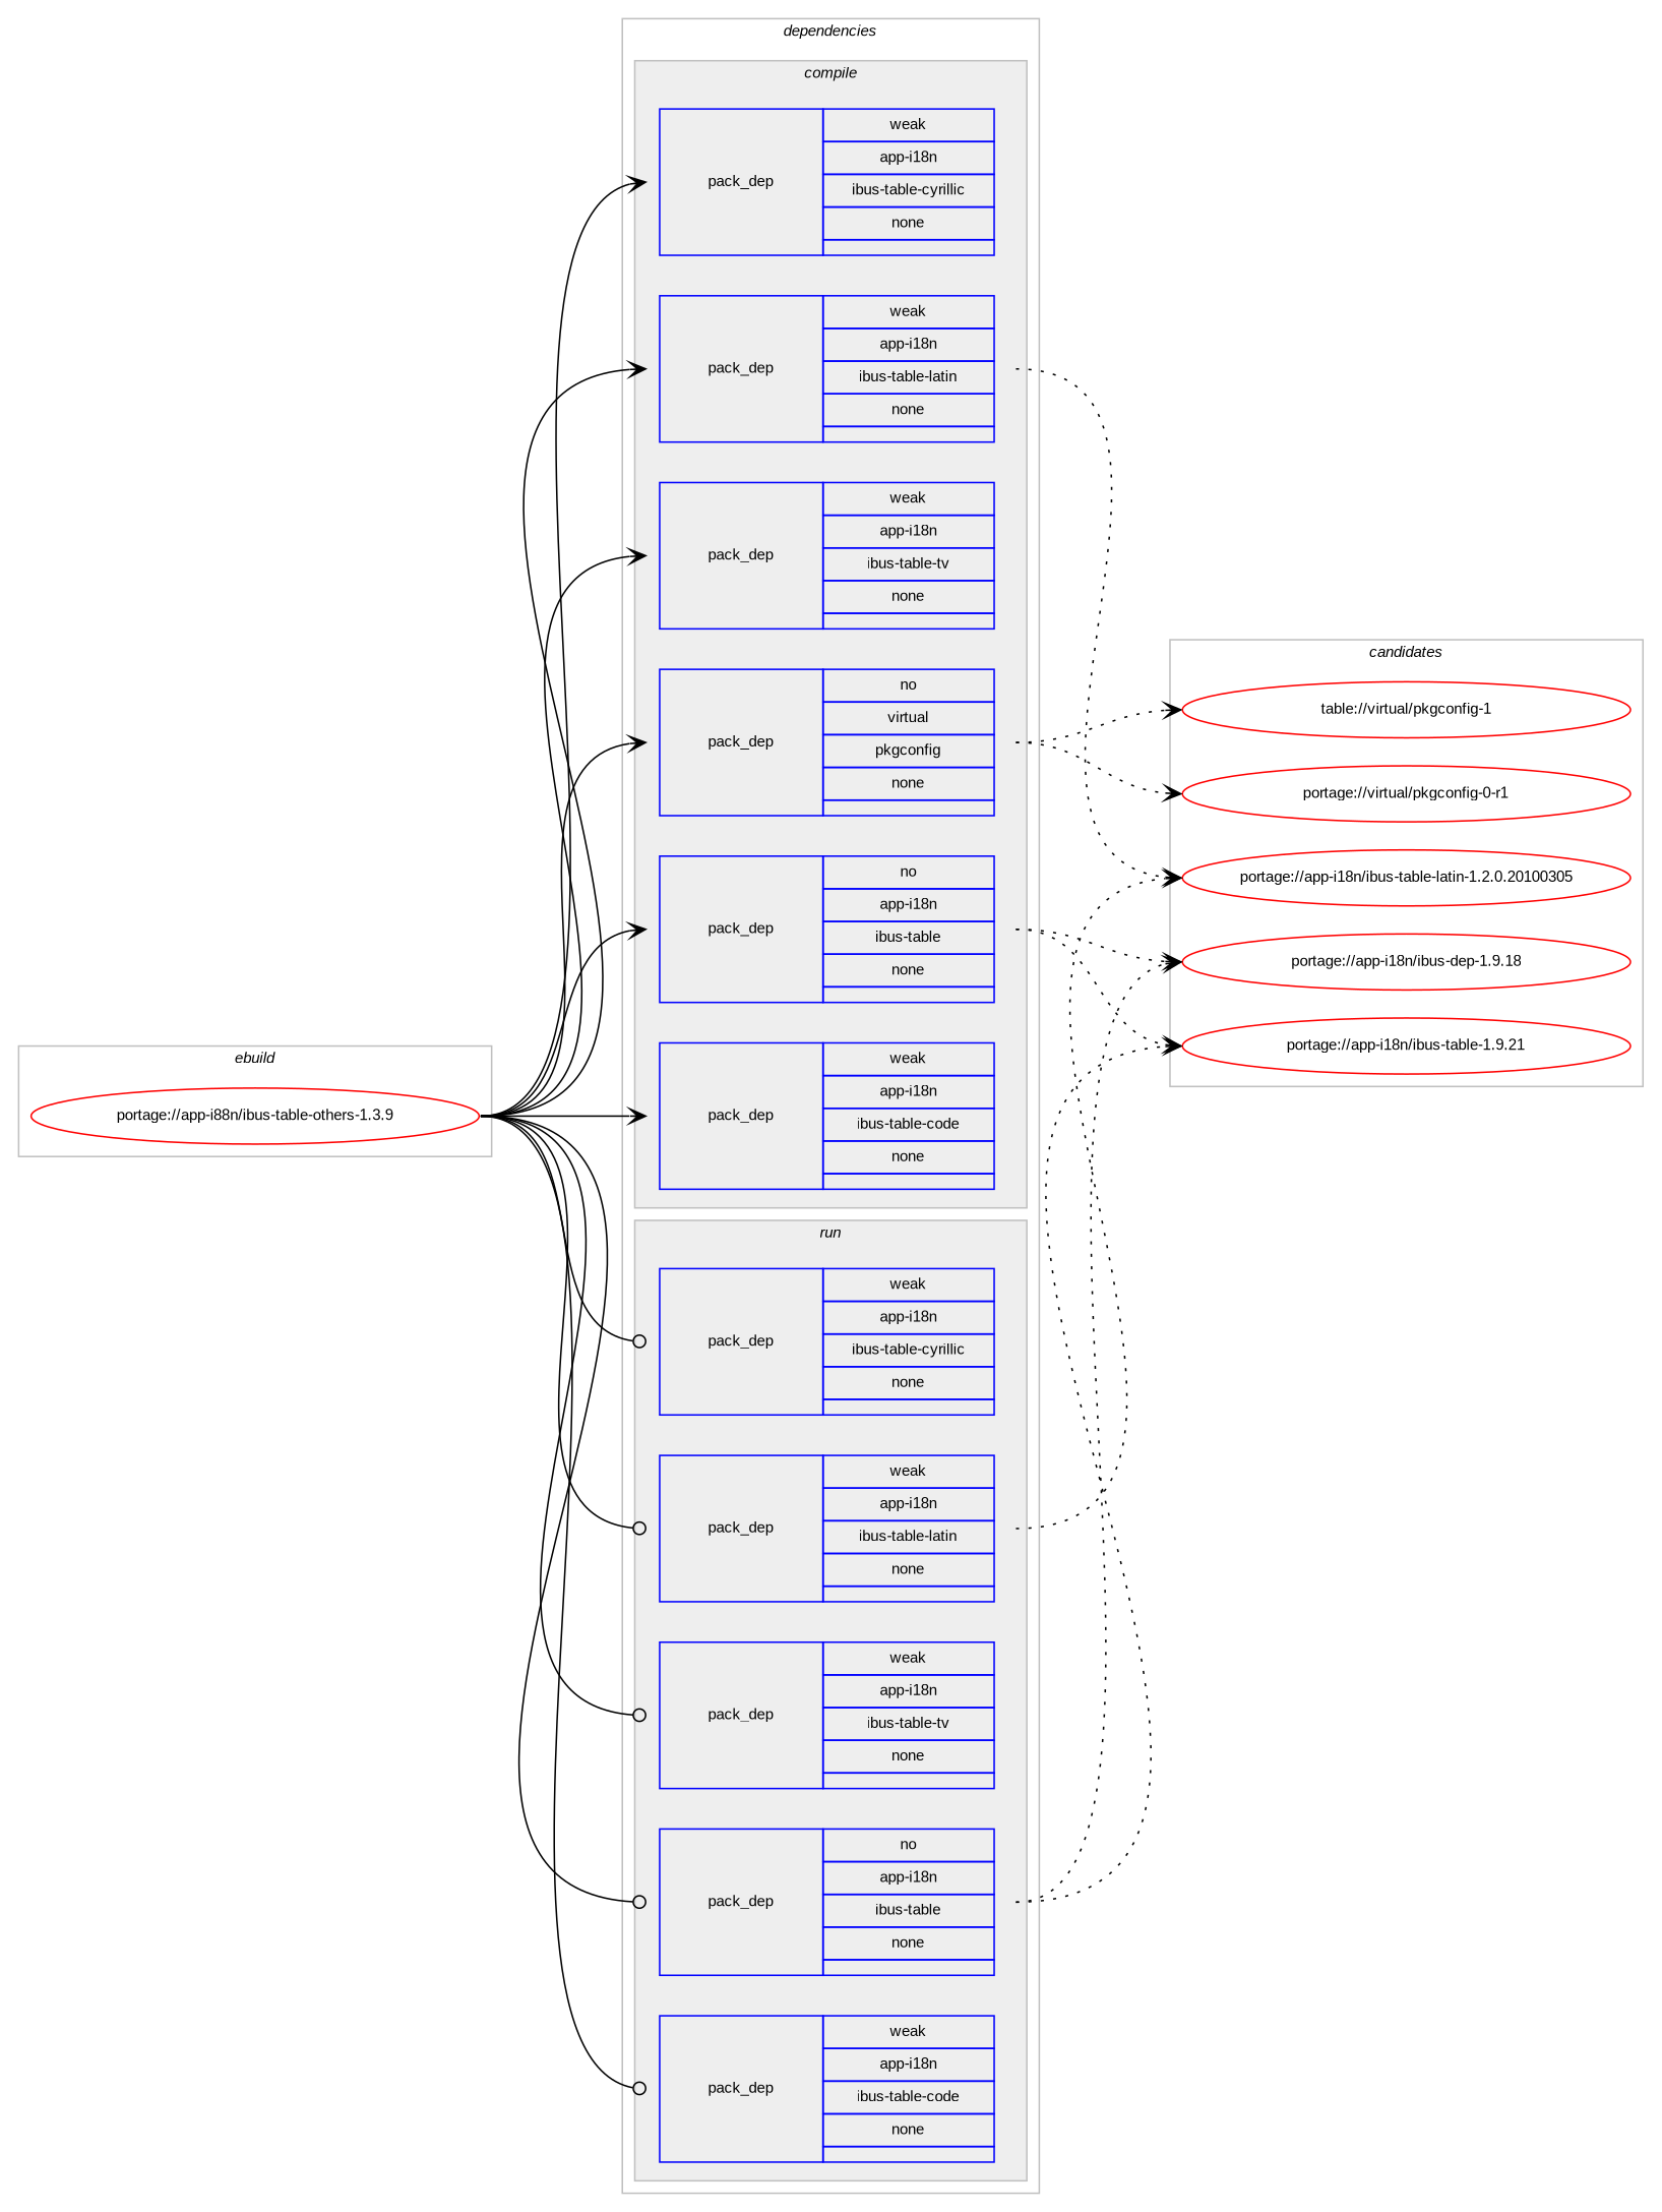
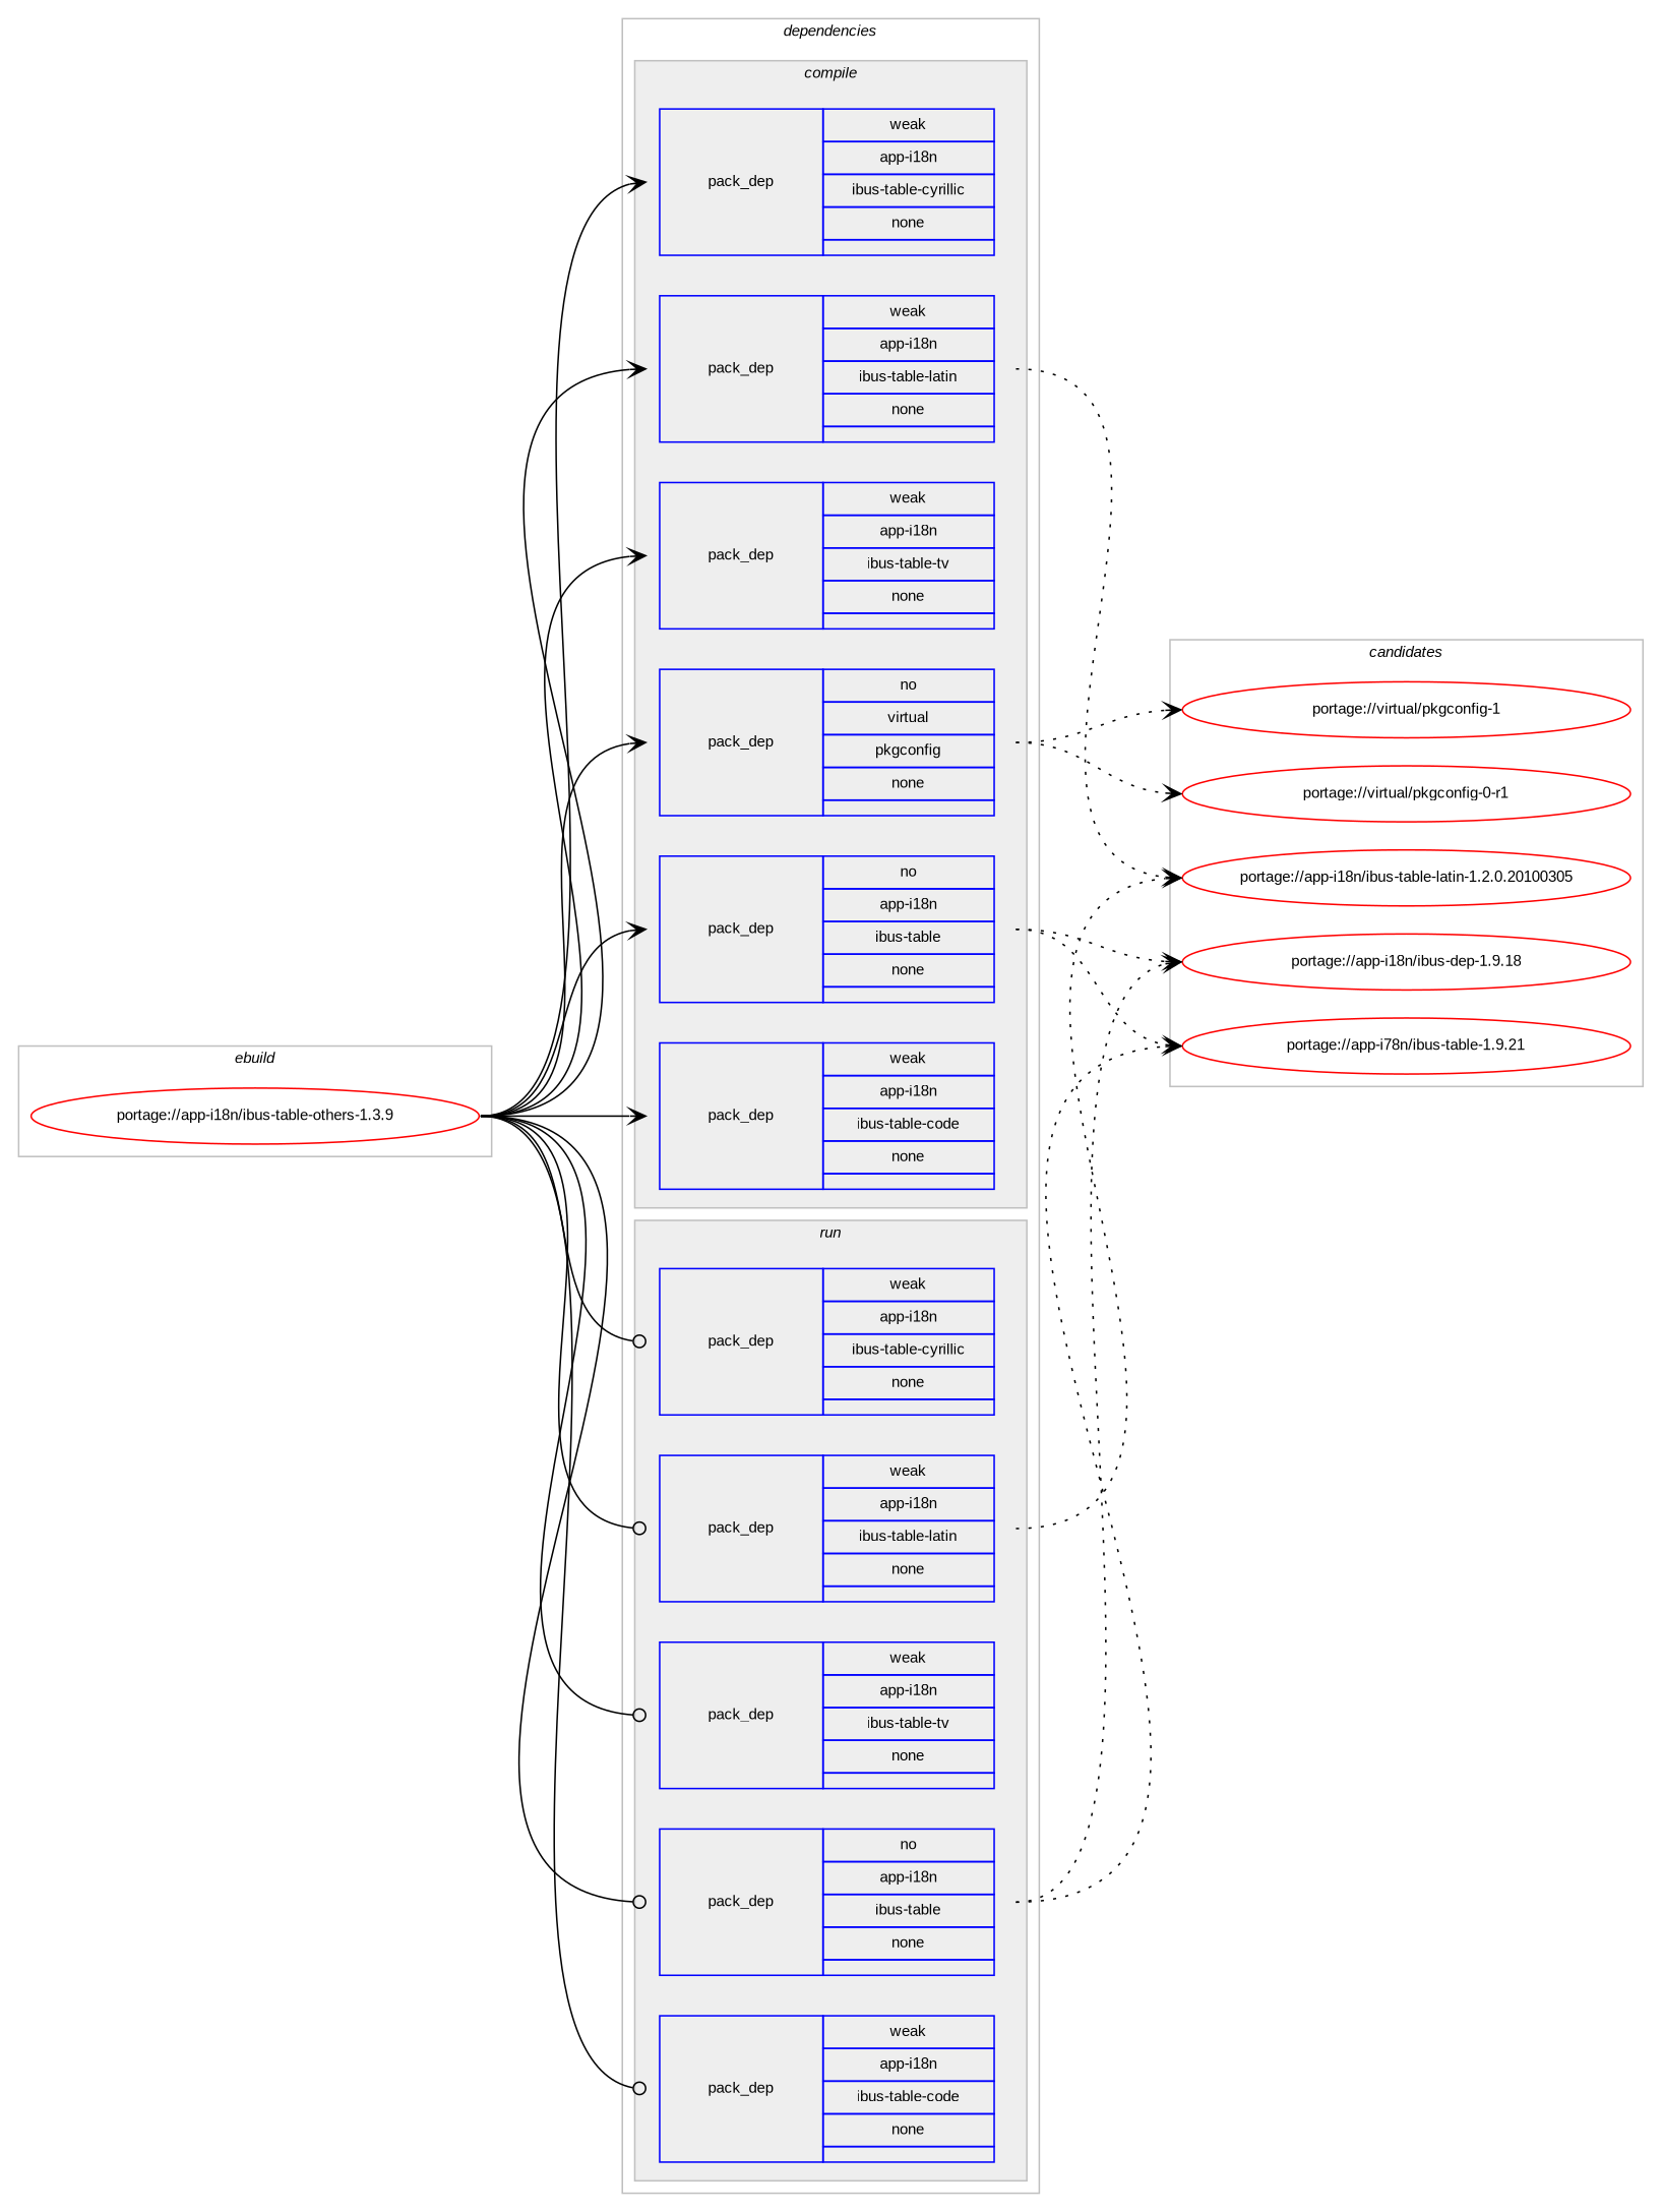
  digraph {
    compound=true
    concentrate=true
    fontname="Liberation Sans"
    fontsize=10
    newrank=true
    rankdir=LR
    ranksep=1.5
    node [color=blue fontname="Liberation Sans" fontsize=10 shape=none]
    edge [arrowhead=vee fontname="Liberation Sans" headport=w style=solid tailport=e weight=20]
-   n1 [color=red label="portage://app-i88n/ibus-table-others-1.3.9" width=4 shape=""]
+   n1 [color=red label="portage://app-i18n/ibus-table-others-1.3.9" width=4 shape=""]
    n2 [label=<<TABLE BORDER="0" CELLBORDER="1" CELLSPACING="0" CELLPADDING="4" WIDTH="220"><TR><TD ROWSPAN="6" CELLPADDING="30">pack_dep</TD></TR><TR><TD WIDTH="110">no</TD></TR><TR><TD>app-i18n</TD></TR><TR><TD>ibus-table</TD></TR><TR><TD>none</TD></TR><TR><TD></TD></TR></TABLE>>]
    n3 [label=<<TABLE BORDER="0" CELLBORDER="1" CELLSPACING="0" CELLPADDING="4" WIDTH="220"><TR><TD ROWSPAN="6" CELLPADDING="30">pack_dep</TD></TR><TR><TD WIDTH="110">no</TD></TR><TR><TD>virtual</TD></TR><TR><TD>pkgconfig</TD></TR><TR><TD>none</TD></TR><TR><TD></TD></TR></TABLE>>]
    n4 [label=<<TABLE BORDER="0" CELLBORDER="1" CELLSPACING="0" CELLPADDING="4" WIDTH="220"><TR><TD ROWSPAN="6" CELLPADDING="30">pack_dep</TD></TR><TR><TD WIDTH="110">weak</TD></TR><TR><TD>app-i18n</TD></TR><TR><TD>ibus-table-code</TD></TR><TR><TD>none</TD></TR><TR><TD></TD></TR></TABLE>>]
    n5 [label=<<TABLE BORDER="0" CELLBORDER="1" CELLSPACING="0" CELLPADDING="4" WIDTH="220"><TR><TD ROWSPAN="6" CELLPADDING="30">pack_dep</TD></TR><TR><TD WIDTH="110">weak</TD></TR><TR><TD>app-i18n</TD></TR><TR><TD>ibus-table-cyrillic</TD></TR><TR><TD>none</TD></TR><TR><TD></TD></TR></TABLE>>]
    n6 [label=<<TABLE BORDER="0" CELLBORDER="1" CELLSPACING="0" CELLPADDING="4" WIDTH="220"><TR><TD ROWSPAN="6" CELLPADDING="30">pack_dep</TD></TR><TR><TD WIDTH="110">weak</TD></TR><TR><TD>app-i18n</TD></TR><TR><TD>ibus-table-latin</TD></TR><TR><TD>none</TD></TR><TR><TD></TD></TR></TABLE>>]
    n7 [label=<<TABLE BORDER="0" CELLBORDER="1" CELLSPACING="0" CELLPADDING="4" WIDTH="220"><TR><TD ROWSPAN="6" CELLPADDING="30">pack_dep</TD></TR><TR><TD WIDTH="110">weak</TD></TR><TR><TD>app-i18n</TD></TR><TR><TD>ibus-table-tv</TD></TR><TR><TD>none</TD></TR><TR><TD></TD></TR></TABLE>>]
    n8 [label=<<TABLE BORDER="0" CELLBORDER="1" CELLSPACING="0" CELLPADDING="4" WIDTH="220"><TR><TD ROWSPAN="6" CELLPADDING="30">pack_dep</TD></TR><TR><TD WIDTH="110">no</TD></TR><TR><TD>app-i18n</TD></TR><TR><TD>ibus-table</TD></TR><TR><TD>none</TD></TR><TR><TD></TD></TR></TABLE>>]
    n9 [label=<<TABLE BORDER="0" CELLBORDER="1" CELLSPACING="0" CELLPADDING="4" WIDTH="220"><TR><TD ROWSPAN="6" CELLPADDING="30">pack_dep</TD></TR><TR><TD WIDTH="110">weak</TD></TR><TR><TD>app-i18n</TD></TR><TR><TD>ibus-table-code</TD></TR><TR><TD>none</TD></TR><TR><TD></TD></TR></TABLE>>]
    n10 [label=<<TABLE BORDER="0" CELLBORDER="1" CELLSPACING="0" CELLPADDING="4" WIDTH="220"><TR><TD ROWSPAN="6" CELLPADDING="30">pack_dep</TD></TR><TR><TD WIDTH="110">weak</TD></TR><TR><TD>app-i18n</TD></TR><TR><TD>ibus-table-cyrillic</TD></TR><TR><TD>none</TD></TR><TR><TD></TD></TR></TABLE>>]
    n11 [label=<<TABLE BORDER="0" CELLBORDER="1" CELLSPACING="0" CELLPADDING="4" WIDTH="220"><TR><TD ROWSPAN="6" CELLPADDING="30">pack_dep</TD></TR><TR><TD WIDTH="110">weak</TD></TR><TR><TD>app-i18n</TD></TR><TR><TD>ibus-table-latin</TD></TR><TR><TD>none</TD></TR><TR><TD></TD></TR></TABLE>>]
    n12 [label=<<TABLE BORDER="0" CELLBORDER="1" CELLSPACING="0" CELLPADDING="4" WIDTH="220"><TR><TD ROWSPAN="6" CELLPADDING="30">pack_dep</TD></TR><TR><TD WIDTH="110">weak</TD></TR><TR><TD>app-i18n</TD></TR><TR><TD>ibus-table-tv</TD></TR><TR><TD>none</TD></TR><TR><TD></TD></TR></TABLE>>]
-   n13 [color=red label="portage://app-i18n/ibus-table-1.9.21" width=4 shape=""]
+   n13 [color=red label="portage://app-i78n/ibus-table-1.9.21" width=4 shape=""]
    n14 [color=red label="portage://app-i18n/ibus-dep-1.9.18" width=4 shape=""]
-   n15 [color=red label="table://virtual/pkgconfig-1" width=4 shape=""]
+   n15 [color=red label="portage://virtual/pkgconfig-1" width=4 shape=""]
    n16 [color=red label="portage://virtual/pkgconfig-0-r1" width=4 shape=""]
    n17 [color=red label="portage://app-i18n/ibus-table-latin-1.2.0.20100305" width=4 shape=""]
    subgraph cluster_1 {
      color=gray
      label=<<i>ebuild</i>>
      n1
    }
    subgraph cluster_2 {
      color=gray
      label=<<i>dependencies</i>>
      subgraph cluster_3 {
        color=gray
        fillcolor="#eeeeee"
        label=<<i>compile</i>>
        style=filled
        subgraph sub_4 {
          color=gray
          fillcolor="#eeeeee"
          label=<<i>compile</i>>
          style=filled
          n2
        }
        subgraph sub_5 {
          color=gray
          fillcolor="#eeeeee"
          label=<<i>compile</i>>
          style=filled
          n3
        }
        subgraph sub_6 {
          color=gray
          fillcolor="#eeeeee"
          label=<<i>compile</i>>
          style=filled
          n4
        }
        subgraph sub_7 {
          color=gray
          fillcolor="#eeeeee"
          label=<<i>compile</i>>
          style=filled
          n5
        }
        subgraph sub_8 {
          color=gray
          fillcolor="#eeeeee"
          label=<<i>compile</i>>
          style=filled
          n6
        }
        subgraph sub_9 {
          color=gray
          fillcolor="#eeeeee"
          label=<<i>compile</i>>
          style=filled
          n7
        }
      }
      subgraph cluster_10 {
        color=gray
        fillcolor="#eeeeee"
        label=<<i>compile and run</i>>
        style=filled
      }
      subgraph cluster_11 {
        color=gray
        fillcolor="#eeeeee"
        label=<<i>run</i>>
        style=filled
        subgraph sub_12 {
          color=gray
          fillcolor="#eeeeee"
          label=<<i>run</i>>
          style=filled
          n8
        }
        subgraph sub_13 {
          color=gray
          fillcolor="#eeeeee"
          label=<<i>run</i>>
          style=filled
          n9
        }
        subgraph sub_14 {
          color=gray
          fillcolor="#eeeeee"
          label=<<i>run</i>>
          style=filled
          n10
        }
        subgraph sub_15 {
          color=gray
          fillcolor="#eeeeee"
          label=<<i>run</i>>
          style=filled
          n11
        }
        subgraph sub_16 {
          color=gray
          fillcolor="#eeeeee"
          label=<<i>run</i>>
          style=filled
          n12
        }
      }
    }
    subgraph cluster_17 {
      color=gray
      label=<<i>candidates</i>>
      rank=same
      subgraph sub_18 {
        color=black
        label=<<i>candidates</i>>
        nodesep=1
        rank=same
        n13
        n14
      }
      subgraph sub_19 {
        color=black
        label=<<i>candidates</i>>
        nodesep=1
        rank=same
        n15
        n16
      }
      subgraph sub_20 {
        color=black
        label=<<i>candidates</i>>
        nodesep=1
        rank=same
      }
      subgraph sub_21 {
        color=black
        label=<<i>candidates</i>>
        nodesep=1
        rank=same
      }
      subgraph sub_22 {
        color=black
        label=<<i>candidates</i>>
        nodesep=1
        rank=same
        n17
      }
      subgraph sub_23 {
        color=black
        label=<<i>candidates</i>>
        nodesep=1
        rank=same
      }
      subgraph sub_24 {
        color=black
        label=<<i>candidates</i>>
        nodesep=1
        rank=same
        n13
        n14
      }
      subgraph sub_25 {
        color=black
        label=<<i>candidates</i>>
        nodesep=1
        rank=same
      }
      subgraph sub_26 {
        color=black
        label=<<i>candidates</i>>
        nodesep=1
        rank=same
      }
      subgraph sub_27 {
        color=black
        label=<<i>candidates</i>>
        nodesep=1
        rank=same
        n17
      }
      subgraph sub_28 {
        color=black
        label=<<i>candidates</i>>
        nodesep=1
        rank=same
      }
    }
    n1 -> n2
    n1 -> n3
    n1 -> n4
    n1 -> n5
    n1 -> n6
    n1 -> n7
    n1 -> n8 [arrowhead=odot]
    n1 -> n9 [arrowhead=odot]
    n1 -> n10 [arrowhead=odot]
    n1 -> n11 [arrowhead=odot]
    n1 -> n12 [arrowhead=odot]
    n2 -> n13 [style=dotted weight=100]
    n2 -> n14 [style=dotted weight=100]
    n3 -> n15 [style=dotted weight=100]
    n3 -> n16 [style=dotted weight=100]
    n6 -> n17 [style=dotted weight=100]
    n8 -> n13 [style=dotted weight=100]
    n8 -> n14 [style=dotted weight=100]
    n11 -> n17 [style=dotted weight=100]
  }
